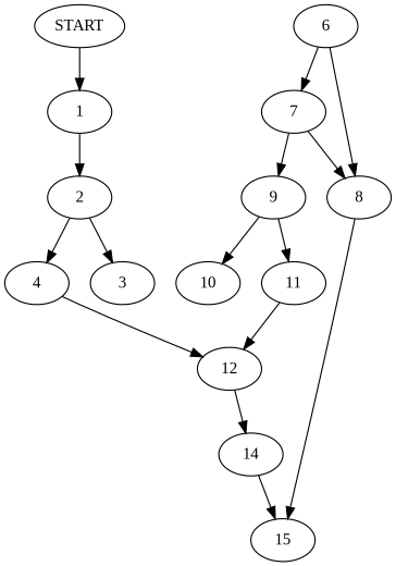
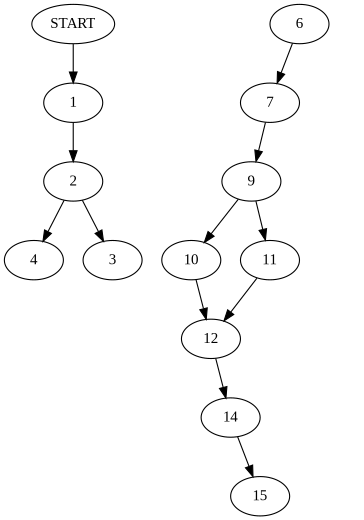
  digraph {
    fontname="Liberation Serif"
    node [fontname="Liberation Serif"]
    edge [fontname="Liberation Serif"]
    n1 [label=START]
    1
    2
    3
    4
    6
    7
-   8
    9
    15
    10
    11
    12
    14
    n1 -> 1
    1 -> 2
    2 -> 3
    2 -> 4
    6 -> 7
-   6 -> 8
-   7 -> 8
    7 -> 9
-   8 -> 15
    9 -> 10
    9 -> 11
-   4 -> 12
+   10 -> 12
    11 -> 12
    12 -> 14
    14 -> 15
  }
